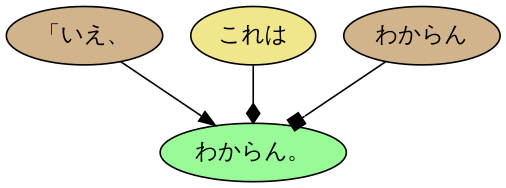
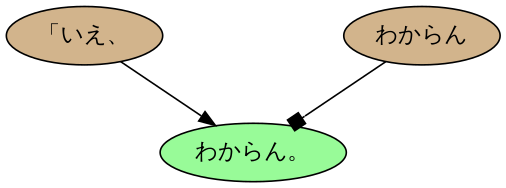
  digraph {
    node [fillcolor=tan style=filled]
    n1 [label="「いえ、"]
    n2 [fillcolor=palegreen label="わからん。"]
-   n3 [fillcolor=khaki label="これは"]
    n4 [label="わからん"]
    n1 -> n2 [arrowhead=normal]
-   n3 -> n2 [arrowhead=diamond]
    n4 -> n2 [arrowhead=box]
  }
